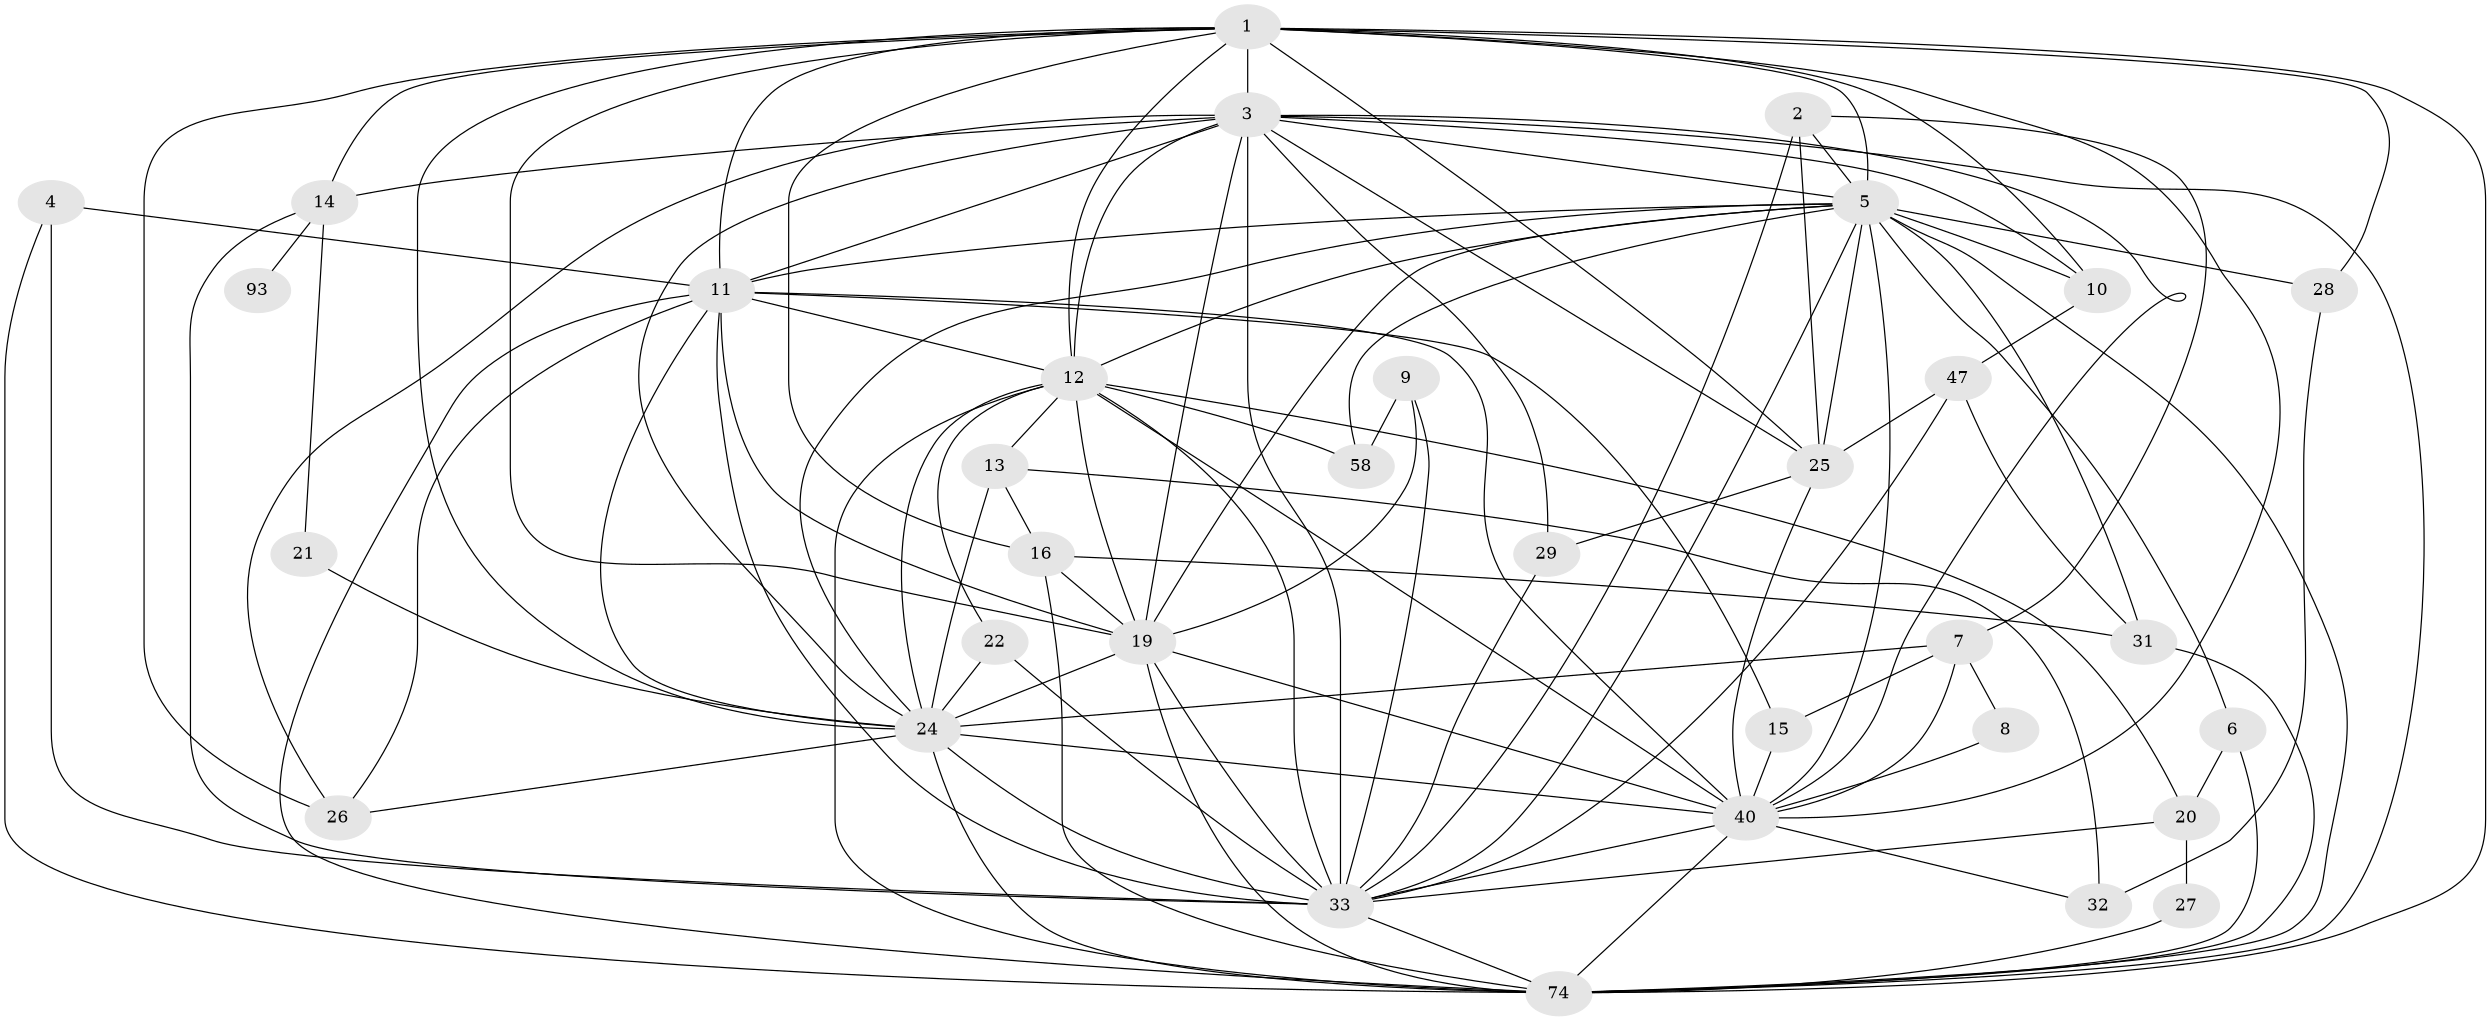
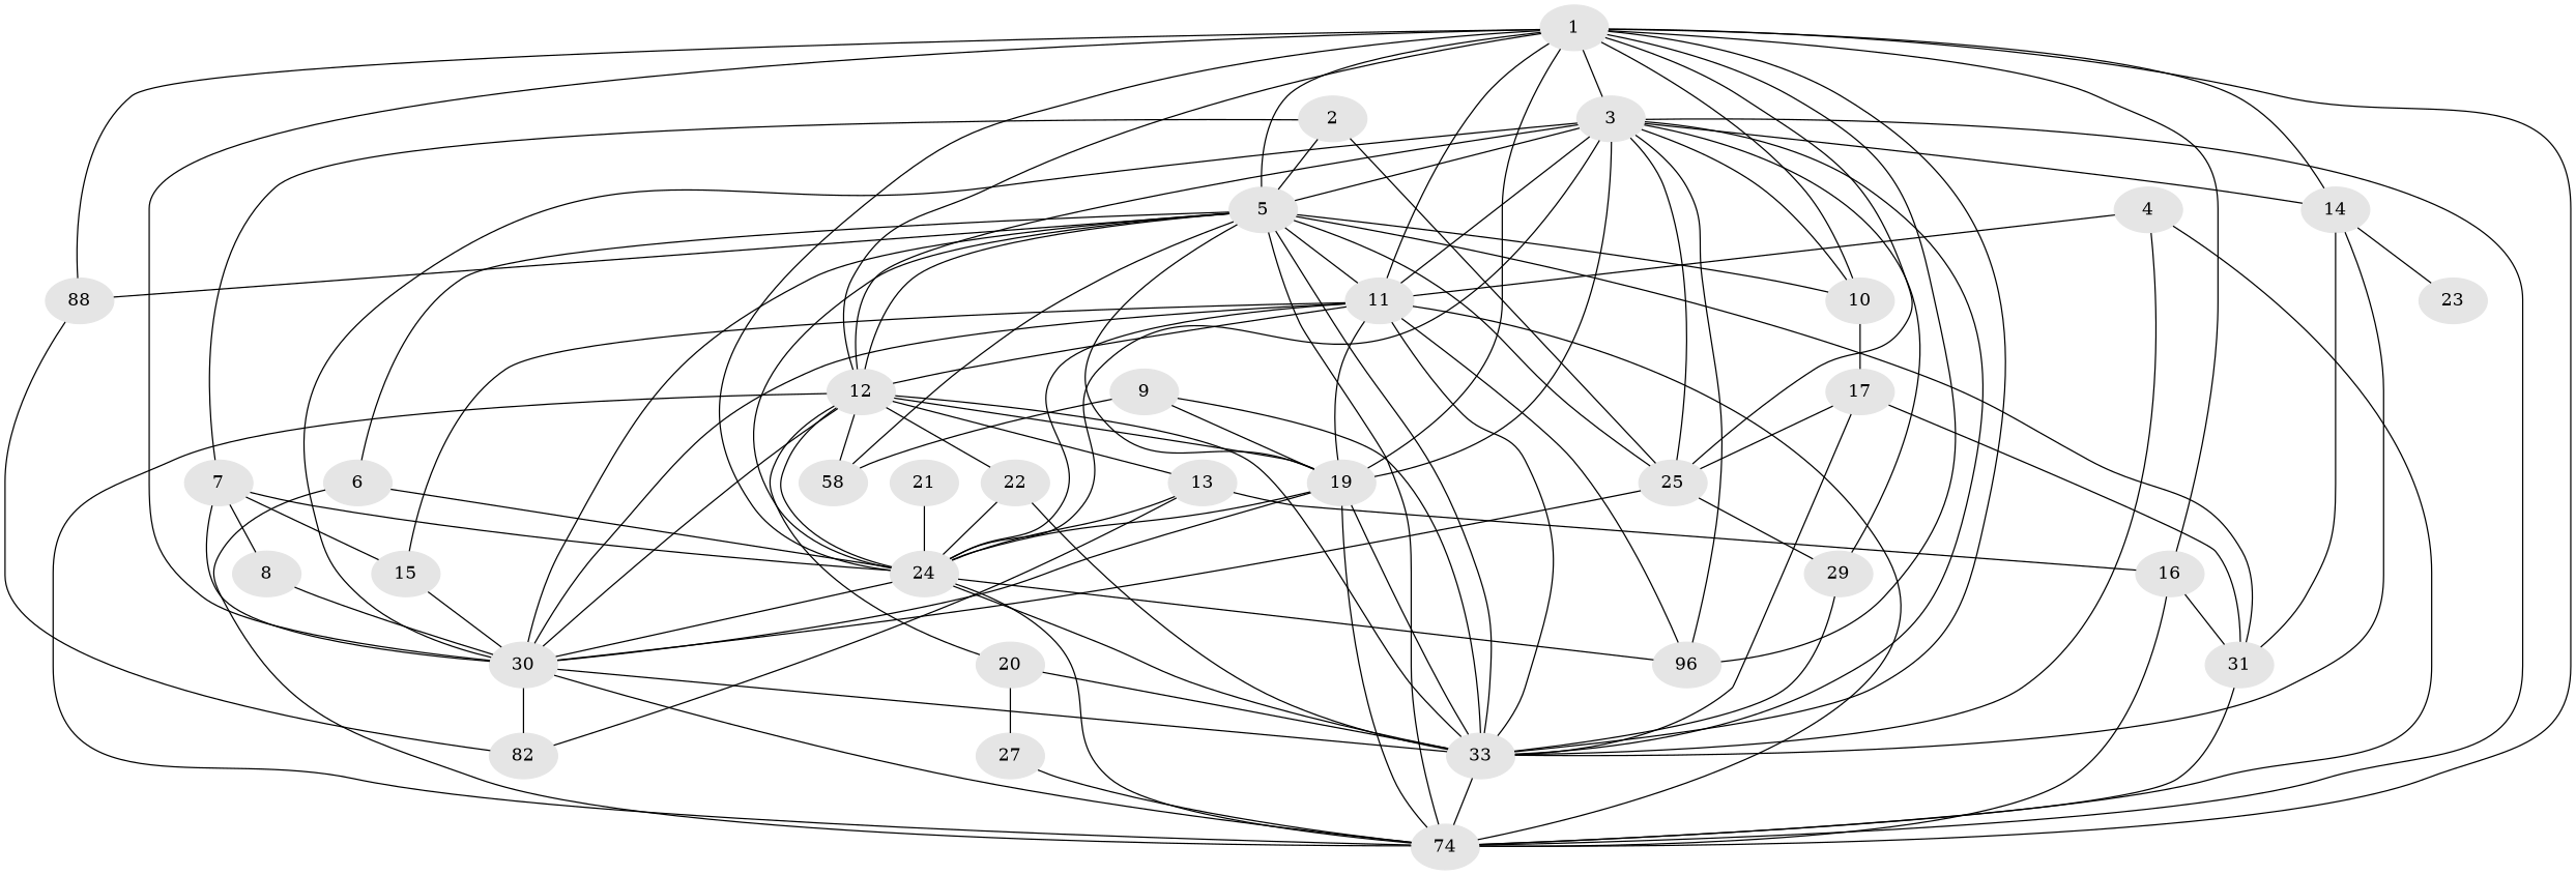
  graph {
    node [color=gray90 style=filled]
    edge [weight=1.0]
    1
    3
    5
    10
    11
    12
    14
    16
    19
    24
    25
-   26
-   28
-   30 [label=40]
+   26 [label=96]
+   28 [label=88]
+   30
    33
    n16 [label=74]
    29
    6
    n19 [label=58]
    31
-   17 [label=47]
+   17
    15
    13
    20
    22
-   23 [label=93]
+   23
    21
-   32
+   32 [label=82]
    2
    7
    8
    4
    9
    27
    1 -- 3
    1 -- 5 [weight=2.0]
    1 -- 10
    1 -- 11
    1 -- 12
    1 -- 14
    1 -- 16
    1 -- 19 [weight=2.0]
    1 -- 24
    1 -- 25
    1 -- 26
    1 -- 28
    1 -- 30
-   2 -- 33
+   1 -- 33
    1 -- n16 [weight=2.0]
    3 -- 5
    3 -- 10
    3 -- 11 [weight=2.0]
    3 -- 12
    3 -- 14
    3 -- 19
    3 -- 24
    3 -- 25
    3 -- 26
    3 -- 30 [weight=2.0]
    3 -- 33
    3 -- n16
    3 -- 29
    5 -- 10
    5 -- 11
    5 -- 12
    5 -- 19
    5 -- 24 [weight=2.0]
    5 -- 25
    5 -- 28
    5 -- 30
    5 -- 33 [weight=2.0]
    5 -- n16
    5 -- 6
    5 -- n19
    5 -- 31
    10 -- 17
    11 -- 12
    11 -- 19
    11 -- 24
    11 -- 26
    11 -- 30
    11 -- 33
    11 -- n16
    11 -- 15
    12 -- 19
    12 -- 24
    12 -- 30
    12 -- 33 [weight=3.0]
    12 -- n16
    12 -- n19
    12 -- 13
    12 -- 20
    12 -- 22
    14 -- 33
    14 -- 23
-   14 -- 21
-   16 -- 19
+   14 -- 31
    16 -- n16
    16 -- 31
    19 -- 24 [weight=2.0]
    19 -- 30 [weight=2.0]
    19 -- 33
    19 -- n16
    24 -- 26
    24 -- 30
    24 -- 33
    24 -- n16 [weight=2.0]
    25 -- 30
    25 -- 29
    28 -- 32
    30 -- 33
    30 -- n16
    30 -- 32
    33 -- n16
    29 -- 33
-   6 -- 20
+   6 -- 24
    6 -- n16
    31 -- n16
    17 -- 25
    17 -- 33
    17 -- 31
    15 -- 30
    13 -- 16
    13 -- 24
    13 -- 32
    20 -- 33
    20 -- 27
    22 -- 24
    22 -- 33
    21 -- 24
    2 -- 5
    2 -- 25
    2 -- 7
    7 -- 24
    7 -- 30
    7 -- 15
    7 -- 8
    8 -- 30
    4 -- 11
    4 -- 33
    4 -- n16
    9 -- 19
    9 -- 33
    9 -- n19
    27 -- n16
  }
